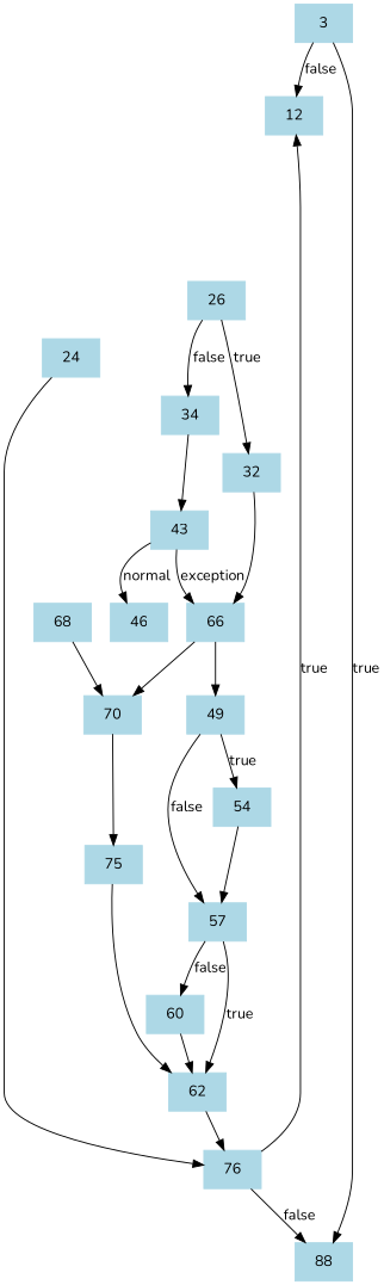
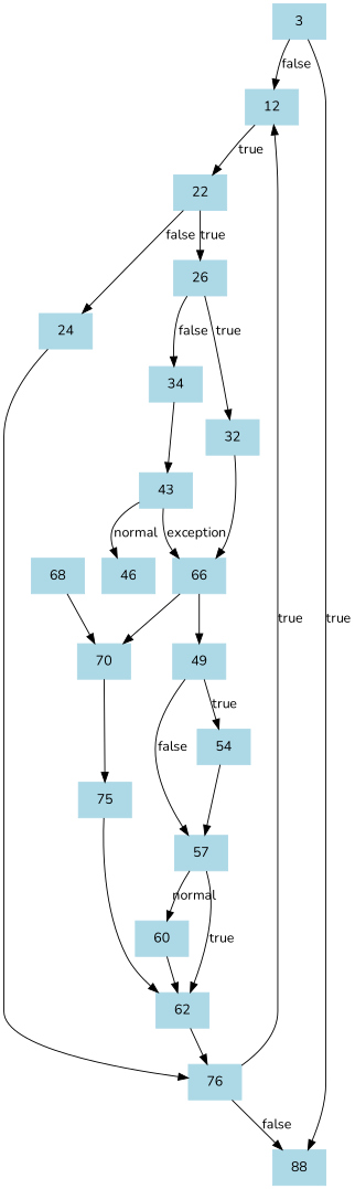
  digraph {
    fontname=Nunito
    node [color=lightblue fontname=Nunito shape=box style=filled]
    edge [fontname=Nunito]
    n1 [label=3]
    n2 [label=12]
    n3 [label=88]
+   n4 [label=22]
    n5 [label=24]
    n6 [label=26]
    n7 [label=76]
    n8 [label=32]
    n9 [label=34]
    n10 [label=66]
    n11 [label=43]
    n12 [label=49]
    n13 [label=70]
    n14 [label=46]
    n15 [label=54]
    n16 [label=57]
    n17 [label=60]
    n18 [label=62]
    n19 [label=75]
    n20 [label=68]
    n1 -> n2 [label=false]
    n1 -> n3 [label=true]
+   n2 -> n4 [label=true]
+   n4 -> n5 [label=false]
+   n4 -> n6 [label=true]
    n5 -> n7
    n6 -> n8 [label=true]
    n6 -> n9 [label=false]
    n7 -> n2 [label=true]
    n7 -> n3 [label=false]
    n8 -> n10
    n9 -> n11
    n10 -> n12
    n10 -> n13
    n11 -> n10 [label=exception]
    n11 -> n14 [label=normal]
    n12 -> n15 [label=true]
    n12 -> n16 [label=false]
    n13 -> n19
    n15 -> n16
-   n16 -> n17 [label=false]
+   n16 -> n17 [label=normal]
    n16 -> n18 [label=true]
    n17 -> n18
    n18 -> n7
    n19 -> n18
    n20 -> n13
  }
